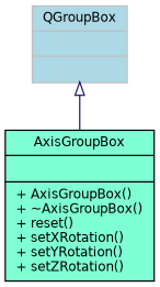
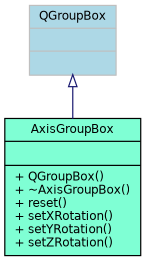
  digraph {
    node [fontname=Helvetica fontsize=10 shape=record style=filled]
-   n1 [color=black fillcolor=aquamarine fontcolor=black height=0.2 label="{AxisGroupBox\n||+ AxisGroupBox()\l+ ~AxisGroupBox()\l+ reset()\l+ setXRotation()\l+ setYRotation()\l+ setZRotation()\l}" width=0.4]
+   n1 [color=black fillcolor=aquamarine fontcolor=black height=0.2 label="{AxisGroupBox\n||+ QGroupBox()\l+ ~AxisGroupBox()\l+ reset()\l+ setXRotation()\l+ setYRotation()\l+ setZRotation()\l}" width=0.4]
    n2 [color=grey75 fillcolor=lightblue height=0.2 label="{QGroupBox\n||}" width=0.4]
    n2 -> n1 [arrowtail=onormal color=midnightblue dir=back fontname=Helvetica fontsize=10 labelfontname=Helvetica labelfontsize=10 style=solid]
  }
